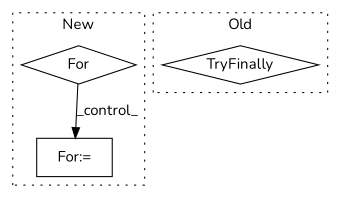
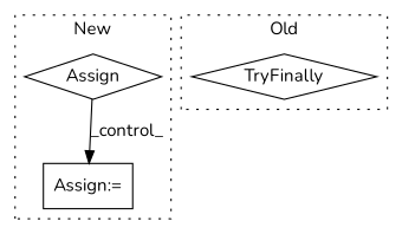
  digraph {
    fontname=Nunito
    node [shape=diamond fontname=Nunito]
-   n1 [a=107 l="4,18" label=For s="2981,3037"]
-   n2 [a=68 l=3 label="For:=" s=3184 shape=box]
+   n1 [a=107 l="4,18" label=Assign s="2981,3037"]
+   n2 [a=68 l=3 label="Assign:=" s=3184 shape=box]
    n3 [a=64 l=89 label=TryFinally s=2517]
    subgraph cluster_1 {
      label=New
      style=dotted
      n1
      n2
    }
    subgraph cluster_2 {
      label=Old
      style=dotted
      n3
    }
    n1 -> n2 [label=_control_ fontname=Nunito]
  }
